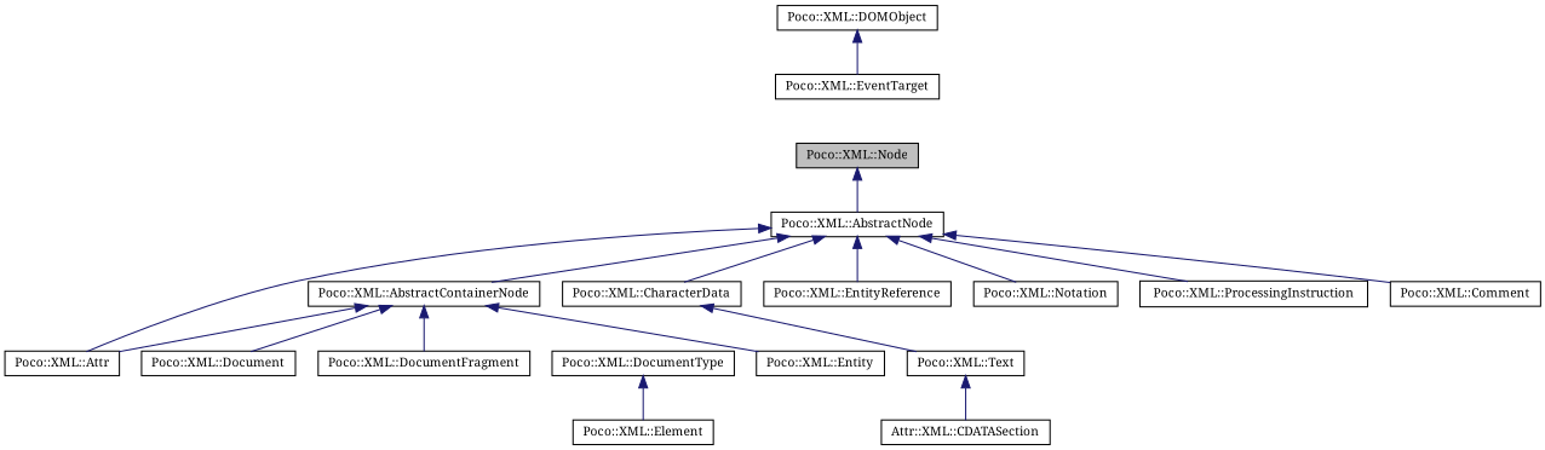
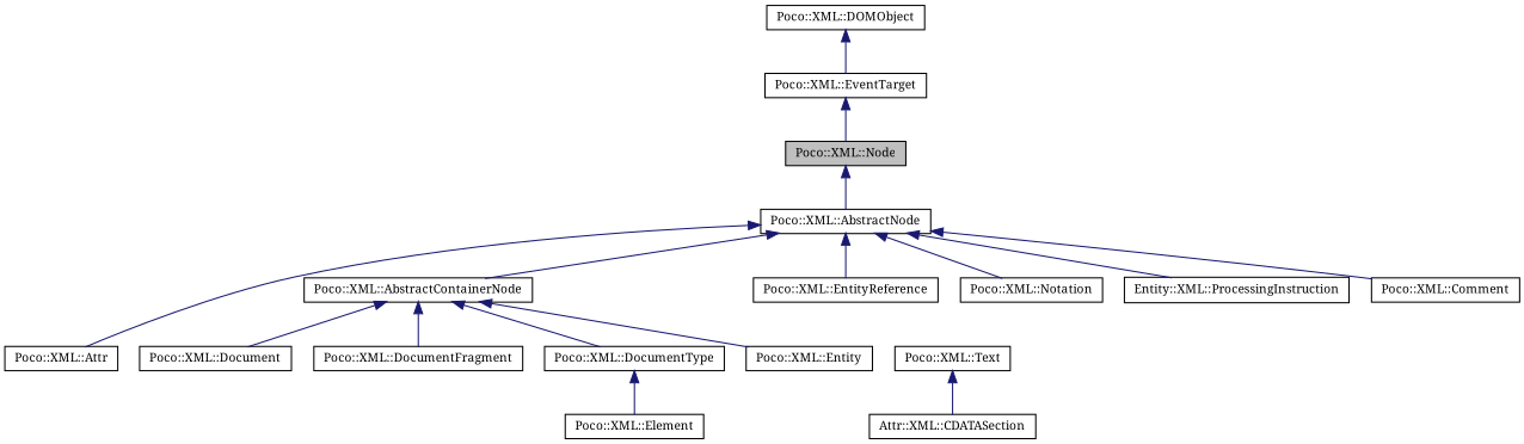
  digraph {
    fontname="Noto Serif"
    rankdir=TB
    node [color=black fillcolor=white fontname="Noto Serif" fontsize=10 shape=record style=filled]
    edge [color=midnightblue dir=back fontname="Noto Serif" fontsize=10 labelfontname=Helvetica labelfontsize=10 style=solid]
    n1 [fillcolor=grey75 fontcolor=black height=0.2 label="Poco::XML::Node" width=0.4]
    n2 [height=0.2 label="Poco::XML::AbstractNode" width=0.4]
    n3 [height=0.2 label="Poco::XML::AbstractContainerNode" width=0.4]
    n4 [height=0.2 label="Poco::XML::Attr" width=0.4]
-   n5 [height=0.2 label="Poco::XML::CharacterData" width=0.4]
    n6 [height=0.2 label="Poco::XML::EntityReference" width=0.4]
    n7 [height=0.2 label="Poco::XML::Notation" width=0.4]
-   n8 [height=0.2 label="Poco::XML::ProcessingInstruction" width=0.4]
+   n8 [height=0.2 label="Entity::XML::ProcessingInstruction" width=0.4]
    n9 [height=0.2 label="Poco::XML::Comment" width=0.4]
    n10 [height=0.2 label="Poco::XML::EventTarget" width=0.4]
    n11 [height=0.2 label="Poco::XML::DOMObject" width=0.4]
    n12 [height=0.2 label="Poco::XML::Document" width=0.4]
    n13 [height=0.2 label="Poco::XML::DocumentFragment" width=0.4]
    n14 [height=0.2 label="Poco::XML::DocumentType" width=0.4]
    n15 [height=0.2 label="Poco::XML::Entity" width=0.4]
    n16 [height=0.2 label="Poco::XML::Text" width=0.4]
    n17 [height=0.2 label="Poco::XML::Element" width=0.4]
    n18 [height=0.2 label="Attr::XML::CDATASection" width=0.4]
    n1 -> n2
    n2 -> n3
    n2 -> n4
-   n2 -> n5
    n2 -> n6
    n2 -> n7
    n2 -> n8
    n2 -> n9
    n3 -> n12
    n3 -> n13
-   n3 -> n4
+   n3 -> n14
    n3 -> n15
-   n5 -> n16
+   n10 -> n1
    n11 -> n10
    n14 -> n17
    n16 -> n18
  }
